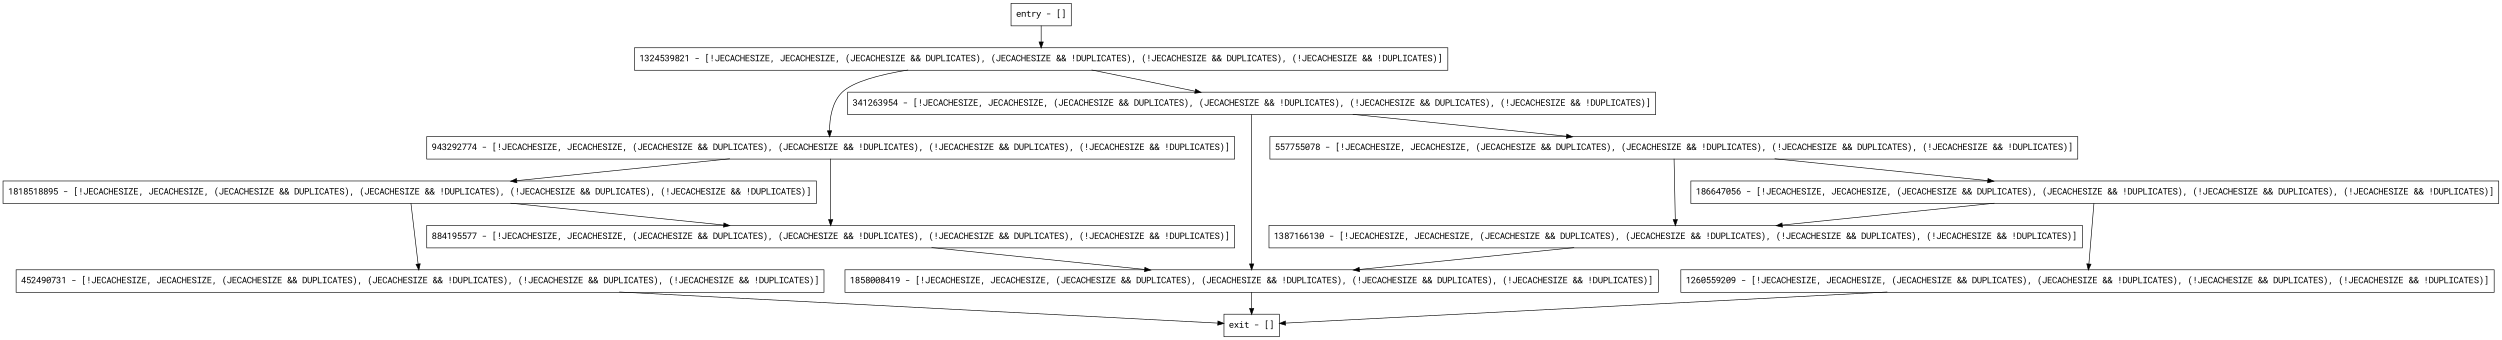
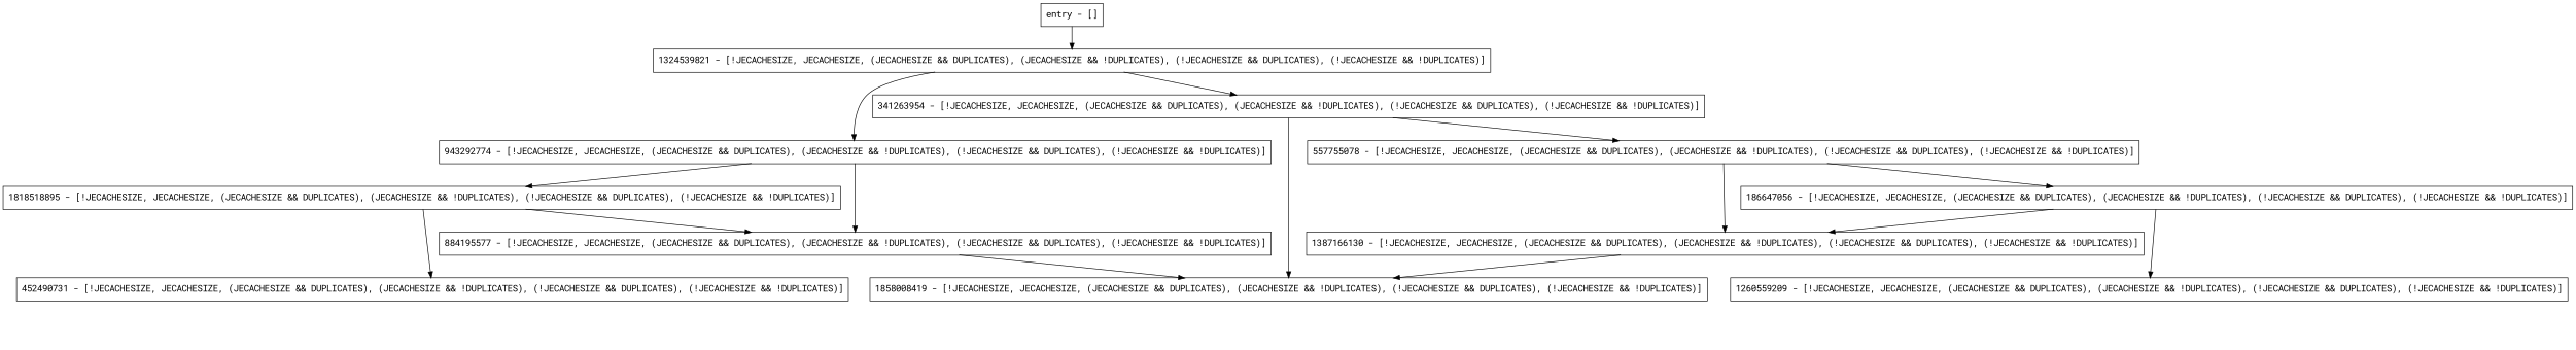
  digraph {
    fontname="Roboto Mono"
    node [shape=record fontname="Roboto Mono"]
    edge [fontname="Roboto Mono"]
    n1 [label="186647056 - [!JECACHESIZE, JECACHESIZE, (JECACHESIZE && DUPLICATES), (JECACHESIZE && !DUPLICATES), (!JECACHESIZE && DUPLICATES), (!JECACHESIZE && !DUPLICATES)]"]
    n2 [label="1387166130 - [!JECACHESIZE, JECACHESIZE, (JECACHESIZE && DUPLICATES), (JECACHESIZE && !DUPLICATES), (!JECACHESIZE && DUPLICATES), (!JECACHESIZE && !DUPLICATES)]"]
    n3 [label="1260559209 - [!JECACHESIZE, JECACHESIZE, (JECACHESIZE && DUPLICATES), (JECACHESIZE && !DUPLICATES), (!JECACHESIZE && DUPLICATES), (!JECACHESIZE && !DUPLICATES)]"]
    n4 [label="943292774 - [!JECACHESIZE, JECACHESIZE, (JECACHESIZE && DUPLICATES), (JECACHESIZE && !DUPLICATES), (!JECACHESIZE && DUPLICATES), (!JECACHESIZE && !DUPLICATES)]"]
    n5 [label="884195577 - [!JECACHESIZE, JECACHESIZE, (JECACHESIZE && DUPLICATES), (JECACHESIZE && !DUPLICATES), (!JECACHESIZE && DUPLICATES), (!JECACHESIZE && !DUPLICATES)]"]
    n6 [label="1818518895 - [!JECACHESIZE, JECACHESIZE, (JECACHESIZE && DUPLICATES), (JECACHESIZE && !DUPLICATES), (!JECACHESIZE && DUPLICATES), (!JECACHESIZE && !DUPLICATES)]"]
    n7 [label="1858008419 - [!JECACHESIZE, JECACHESIZE, (JECACHESIZE && DUPLICATES), (JECACHESIZE && !DUPLICATES), (!JECACHESIZE && DUPLICATES), (!JECACHESIZE && !DUPLICATES)]"]
-   n8 [label="exit - []"]
    n9 [label="1324539821 - [!JECACHESIZE, JECACHESIZE, (JECACHESIZE && DUPLICATES), (JECACHESIZE && !DUPLICATES), (!JECACHESIZE && DUPLICATES), (!JECACHESIZE && !DUPLICATES)]"]
    n10 [label="341263954 - [!JECACHESIZE, JECACHESIZE, (JECACHESIZE && DUPLICATES), (JECACHESIZE && !DUPLICATES), (!JECACHESIZE && DUPLICATES), (!JECACHESIZE && !DUPLICATES)]"]
    n11 [label="452490731 - [!JECACHESIZE, JECACHESIZE, (JECACHESIZE && DUPLICATES), (JECACHESIZE && !DUPLICATES), (!JECACHESIZE && DUPLICATES), (!JECACHESIZE && !DUPLICATES)]"]
    n12 [label="557755078 - [!JECACHESIZE, JECACHESIZE, (JECACHESIZE && DUPLICATES), (JECACHESIZE && !DUPLICATES), (!JECACHESIZE && DUPLICATES), (!JECACHESIZE && !DUPLICATES)]"]
    n13 [label="entry - []"]
    n1 -> n2
    n1 -> n3
    n2 -> n7
-   n3 -> n8
    n4 -> n5
    n4 -> n6
    n5 -> n7
    n6 -> n5
    n6 -> n11
-   n7 -> n8
    n9 -> n4
    n9 -> n10
    n10 -> n7
    n10 -> n12
-   n11 -> n8
    n12 -> n1
    n12 -> n2
    n13 -> n9
  }
